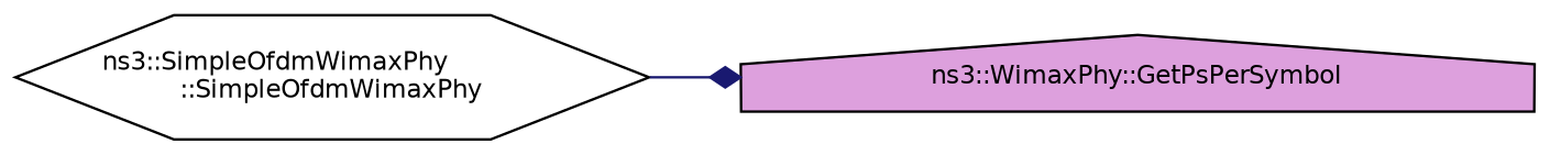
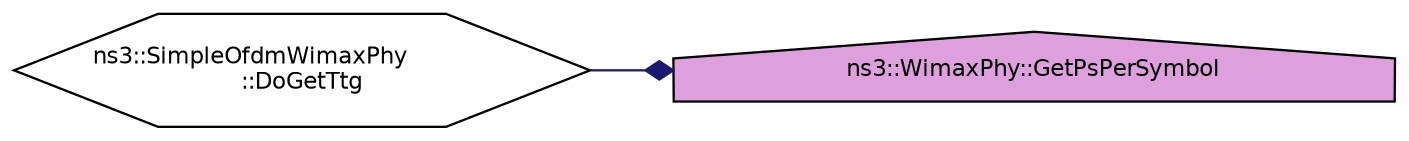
  digraph {
    rankdir=LR
    node [color=black fontname=Helvetica fontsize=10 style=filled]
-   n1 [fillcolor=white fontcolor=black height=0.2 label="ns3::SimpleOfdmWimaxPhy\l::SimpleOfdmWimaxPhy" shape=hexagon width=0.4]
+   n1 [fillcolor=white fontcolor=black height=0.2 label="ns3::SimpleOfdmWimaxPhy\l::DoGetTtg" shape=hexagon width=0.4]
    n2 [fillcolor=plum height=0.2 label="ns3::WimaxPhy::GetPsPerSymbol" shape=house width=0.4]
    n1 -> n2 [color=midnightblue fontname=Helvetica fontsize=10 labelfontname=Helvetica labelfontsize=10 style=solid arrowhead=diamond]
  }
